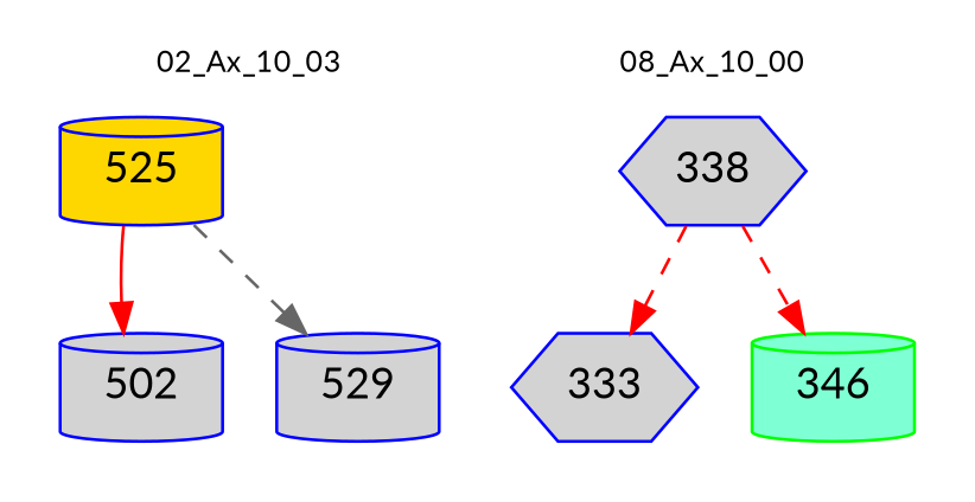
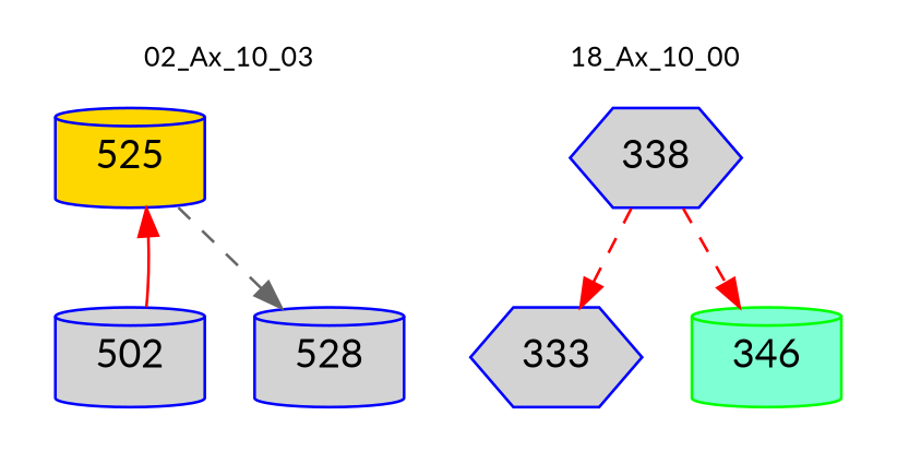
  digraph {
    fontname=Lato
    node [color=blue fillcolor=lightgrey fontname=Lato shape=cylinder style=filled]
    edge [color=red fontname=Lato style=dashed]
    n1 [fillcolor=gold label=525]
    n2 [label=502]
-   n3 [label=529]
+   n3 [label=528]
    n4 [label=338 shape=hexagon]
    n5 [label=333 shape=hexagon]
    n6 [color=green fillcolor=aquamarine label=346]
    subgraph cluster_1 {
      color=white
      fontsize=10
      label="02_Ax_10_03"
      n1
      n2
      n3
    }
    subgraph cluster_2 {
      color=white
      fontsize=10
-     label="08_Ax_10_00"
+     label="18_Ax_10_00"
      n4
      n5
      n6
    }
-   n1 -> n2 [style=solid]
+   n2 -> n1 [style=solid]
    n1 -> n3 [color=gray40]
    n4 -> n5
    n4 -> n6
  }
